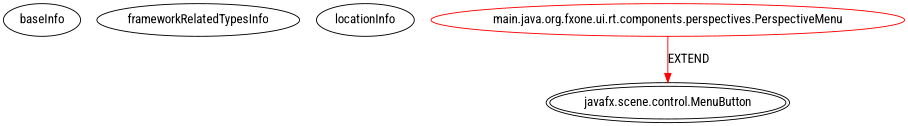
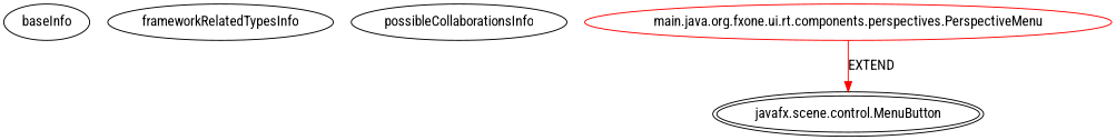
  digraph {
    fontname="Roboto Condensed"
    node [fontname="Roboto Condensed"]
    baseInfo [category=extension_graph graphId=1921 isAnonymous=false possibleRelation=false]
    frameworkRelatedTypesInfo [0="javafx.scene.control.MenuButton"]
-   locationInfo [contextSignature=PerspectiveMenu filePath="/atsticks-FXOne/FXOne-master/org.fxone/fxone-ui/src/main/java/org/fxone/ui/rt/components/perspectives/PerspectiveMenu.java" graphId=1921 projectName="atsticks-FXOne"]
+   possibleCollaborationsInfo
    n5 [color=red isFrameworkType=false label="main.java.org.fxone.ui.rt.components.perspectives.PerspectiveMenu" vertexType=ROOT_CLIENT_CLASS_DECLARATION]
    n6 [isFrameworkType=true label="javafx.scene.control.MenuButton" peripheries=2 vertexType=FRAMEWORK_CLASS_TYPE]
    n5 -> n6 [color=red label=EXTEND fontname="Roboto Condensed"]
  }
